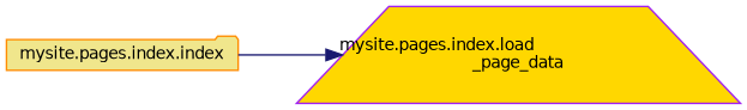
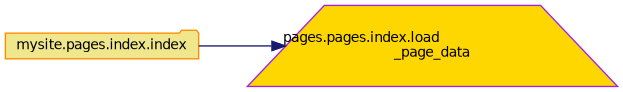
  digraph {
    rankdir=RL
    node [fontname=Helvetica fontsize=10 style=filled]
-   n1 [color=purple fillcolor=gold fontcolor=black height=0.2 label="mysite.pages.index.load\l_page_data" shape=trapezium width=0.4]
+   n1 [color=purple fillcolor=gold fontcolor=black height=0.2 label="pages.pages.index.load\l_page_data" shape=trapezium width=0.4]
    n2 [color=darkorange fillcolor=khaki height=0.2 label="mysite.pages.index.index" shape=folder width=0.4]
    n1 -> n2 [color=midnightblue dir=back fontname=Helvetica fontsize=10 labelfontname=Helvetica labelfontsize=10 style=solid]
  }
